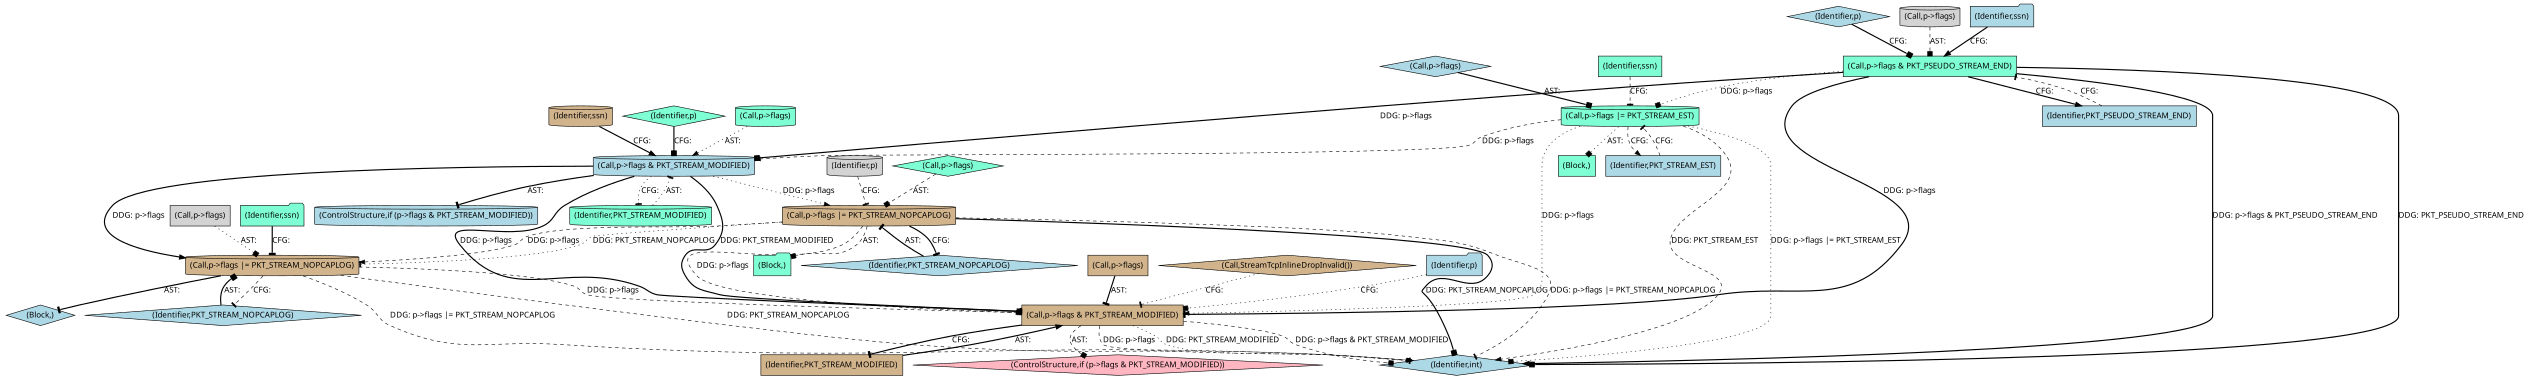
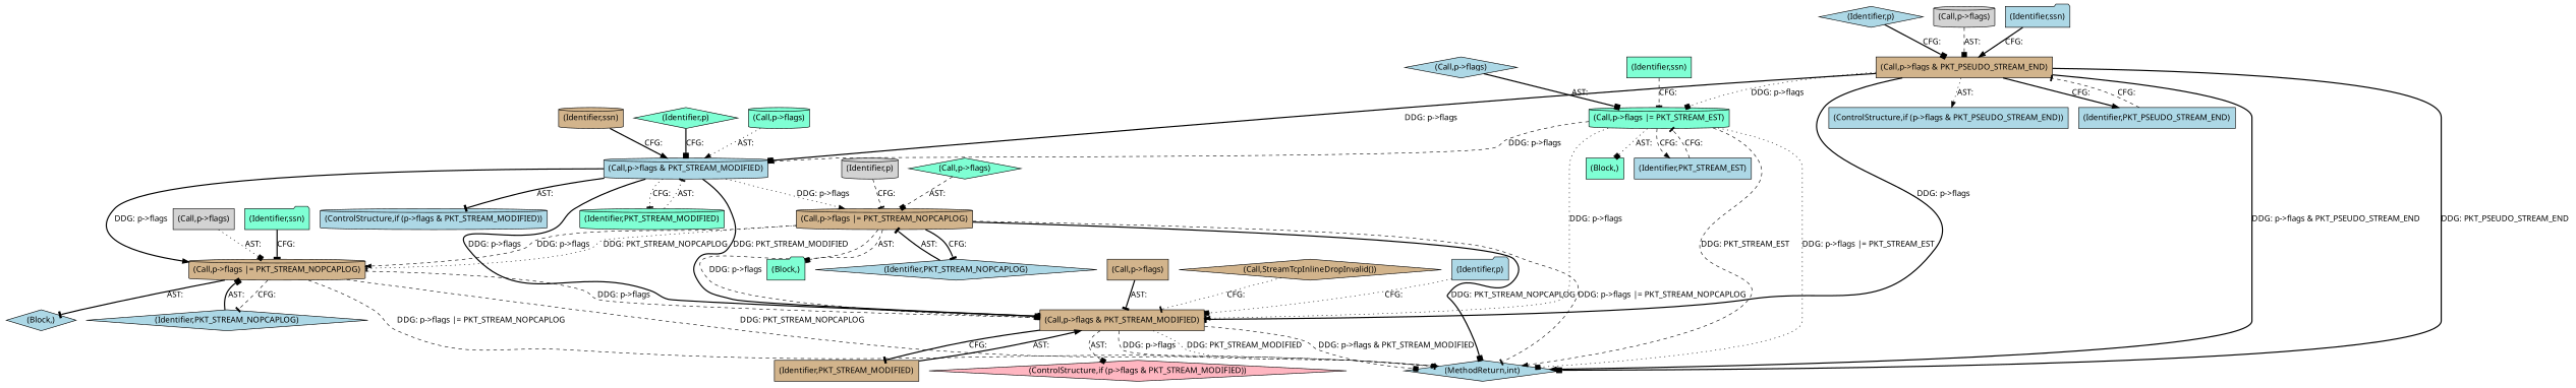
  digraph {
    fontname="Noto Sans"
    node [fillcolor=lightblue fontname="Noto Sans" shape=cylinder style=filled]
    edge [arrowhead=tee fontname="Noto Sans" style=bold]
    n1 [label="(Call,p->flags & PKT_STREAM_MODIFIED)"]
    n2 [fillcolor=tan label="(Call,p->flags |= PKT_STREAM_NOPCAPLOG)"]
    n3 [fillcolor=tan label="(Call,p->flags |= PKT_STREAM_NOPCAPLOG)"]
    n4 [fillcolor=tan label="(Call,p->flags & PKT_STREAM_MODIFIED)" shape=box]
    n5 [label="(ControlStructure,if (p->flags & PKT_STREAM_MODIFIED))"]
    n6 [fillcolor=aquamarine label="(Identifier,PKT_STREAM_MODIFIED)"]
-   n7 [label="(Identifier,int)" shape=diamond]
+   n7 [label="(MethodReturn,int)" shape=diamond]
    n8 [fillcolor=aquamarine label="(Block,)" shape=folder]
    n9 [label="(Identifier,PKT_STREAM_NOPCAPLOG)" shape=diamond]
    n10 [label="(Identifier,PKT_STREAM_NOPCAPLOG)" shape=diamond]
    n11 [label="(Block,)" shape=diamond]
    n12 [fillcolor=lightpink label="(ControlStructure,if (p->flags & PKT_STREAM_MODIFIED))" shape=diamond]
    n13 [fillcolor=tan label="(Identifier,PKT_STREAM_MODIFIED)" shape=box]
    n14 [fillcolor=aquamarine label="(Call,p->flags |= PKT_STREAM_EST)"]
    n15 [fillcolor=aquamarine label="(Block,)" shape=box]
    n16 [label="(Identifier,PKT_STREAM_EST)" shape=box]
-   n17 [fillcolor=aquamarine label="(Call,p->flags & PKT_PSEUDO_STREAM_END)" shape=box]
+   n17 [fillcolor=tan label="(Call,p->flags & PKT_PSEUDO_STREAM_END)" shape=box]
+   n18 [label="(ControlStructure,if (p->flags & PKT_PSEUDO_STREAM_END))" shape=box]
    n19 [label="(Identifier,PKT_PSEUDO_STREAM_END)" shape=box]
    n20 [fillcolor=lightgrey label="(Call,p->flags)" shape=box]
    n21 [label="(Identifier,p)" shape=diamond]
    n22 [fillcolor=tan label="(Call,p->flags)" shape=box]
    n23 [fillcolor=aquamarine label="(Call,p->flags)"]
    n24 [label="(Call,p->flags)" shape=diamond]
    n25 [fillcolor=tan label="(Identifier,ssn)"]
    n26 [fillcolor=aquamarine label="(Identifier,ssn)" shape=folder]
    n27 [fillcolor=aquamarine label="(Call,p->flags)" shape=diamond]
    n28 [fillcolor=lightgrey label="(Call,p->flags)"]
    n29 [fillcolor=aquamarine label="(Identifier,ssn)" shape=box]
    n30 [fillcolor=aquamarine label="(Identifier,p)" shape=diamond]
    n31 [label="(Identifier,ssn)" shape=folder]
    n32 [fillcolor=lightgrey label="(Identifier,p)"]
    n33 [fillcolor=tan label="(Call,StreamTcpInlineDropInvalid())" shape=diamond]
    n34 [label="(Identifier,p)" shape=folder]
    n1 -> n2 [arrowhead=normal label="DDG: p->flags" style=dotted]
    n1 -> n3 [arrowhead=normal label="DDG: p->flags"]
    n1 -> n4 [arrowhead=box label="DDG: p->flags"]
    n1 -> n4 [label="DDG: PKT_STREAM_MODIFIED"]
    n1 -> n5 [label="AST: "]
    n1 -> n6 [label="CFG: " style=dotted]
    n2 -> n3 [arrowhead=normal label="DDG: p->flags" style=dashed]
    n2 -> n3 [label="DDG: PKT_STREAM_NOPCAPLOG" style=dotted]
    n2 -> n4 [arrowhead=box label="DDG: p->flags" style=dashed]
    n2 -> n7 [arrowhead=box label="DDG: PKT_STREAM_NOPCAPLOG"]
    n2 -> n7 [label="DDG: p->flags |= PKT_STREAM_NOPCAPLOG" style=dashed]
    n2 -> n8 [arrowhead=box label="AST: " style=dashed]
    n2 -> n9 [label="CFG: "]
    n3 -> n4 [arrowhead=normal label="DDG: p->flags" style=dashed]
    n3 -> n7 [arrowhead=normal label="DDG: p->flags |= PKT_STREAM_NOPCAPLOG" style=dashed]
    n3 -> n7 [arrowhead=normal label="DDG: PKT_STREAM_NOPCAPLOG" style=dashed]
    n3 -> n10 [label="CFG: " style=dashed]
    n3 -> n11 [label="AST: "]
    n4 -> n7 [arrowhead=box label="DDG: p->flags & PKT_STREAM_MODIFIED" style=dashed]
    n4 -> n7 [arrowhead=normal label="DDG: p->flags" style=dashed]
    n4 -> n7 [label="DDG: PKT_STREAM_MODIFIED" style=dotted]
    n4 -> n12 [arrowhead=box label="AST: " style=dashed]
    n4 -> n13 [label="CFG: "]
    n6 -> n1 [label="AST: " style=dotted]
    n9 -> n2 [label="AST: "]
    n10 -> n3 [arrowhead=box label="AST: "]
    n13 -> n4 [arrowhead=normal label="AST: "]
    n14 -> n1 [arrowhead=normal label="DDG: p->flags" style=dashed]
    n14 -> n4 [arrowhead=normal label="DDG: p->flags" style=dotted]
    n14 -> n7 [arrowhead=normal label="DDG: PKT_STREAM_EST" style=dashed]
    n14 -> n7 [arrowhead=box label="DDG: p->flags |= PKT_STREAM_EST" style=dotted]
    n14 -> n15 [arrowhead=box label="AST: " style=dotted]
    n14 -> n16 [arrowhead=normal label="CFG: " style=dashed]
    n16 -> n14 [label="CFG: " style=dashed]
    n17 -> n1 [arrowhead=box label="DDG: p->flags"]
    n17 -> n4 [label="DDG: p->flags"]
    n17 -> n7 [arrowhead=normal label="DDG: p->flags & PKT_PSEUDO_STREAM_END"]
    n17 -> n7 [arrowhead=box label="DDG: PKT_PSEUDO_STREAM_END"]
    n17 -> n14 [arrowhead=box label="DDG: p->flags" style=dotted]
+   n17 -> n18 [arrowhead=normal label="AST: " style=dotted]
    n17 -> n19 [arrowhead=normal label="CFG: "]
    n19 -> n17 [label="CFG: " style=dashed]
    n20 -> n3 [arrowhead=box label="AST: " style=dotted]
    n21 -> n17 [arrowhead=box label="CFG: "]
    n22 -> n4 [label="AST: "]
    n23 -> n1 [arrowhead=normal label="AST: " style=dotted]
    n24 -> n14 [arrowhead=box label="AST: "]
    n25 -> n1 [arrowhead=normal label="CFG: "]
    n26 -> n3 [label="CFG: "]
    n27 -> n2 [arrowhead=box label="AST: " style=dashed]
    n28 -> n17 [arrowhead=box label="AST: " style=dashed]
    n29 -> n14 [label="CFG: " style=dashed]
    n30 -> n1 [arrowhead=box label="CFG: "]
    n31 -> n17 [arrowhead=normal label="CFG: "]
    n32 -> n2 [label="CFG: " style=dashed]
    n33 -> n4 [label="CFG: " style=dotted]
    n34 -> n4 [arrowhead=box label="CFG: " style=dotted]
  }
